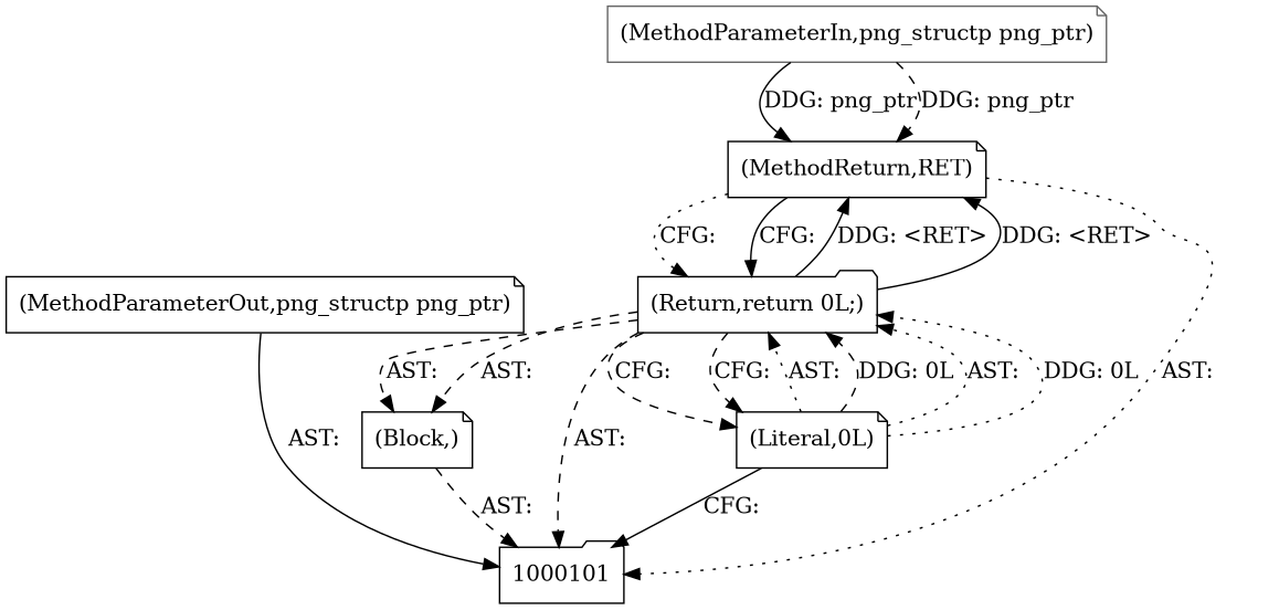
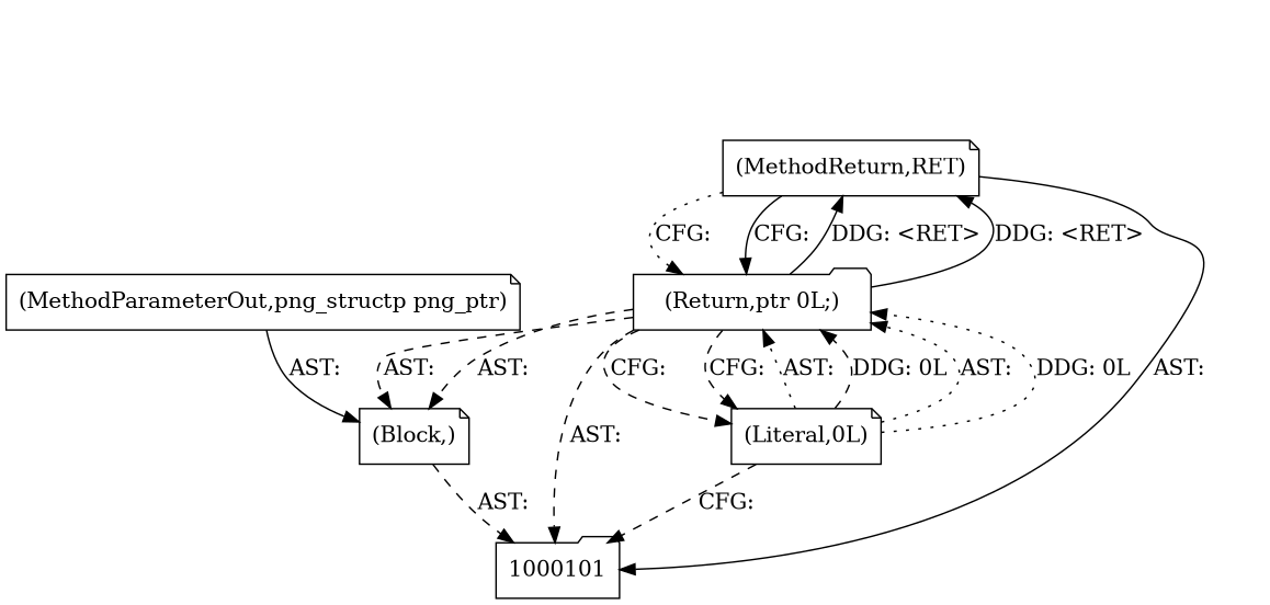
  digraph {
    fontname="DejaVu Serif"
    node [color=black fontname="DejaVu Serif" shape=note]
    edge [fontname="DejaVu Serif" style=dashed]
    n1 [label="(MethodReturn,RET)"]
-   n2 [label="(Return,return 0L;)" shape=folder]
+   n2 [label="(Return,ptr 0L;)" shape=folder]
    1000101 [shape=folder]
    n4 [label="(Block,)"]
    n5 [label="(Literal,0L)"]
-   n6 [color=gray40 label="(MethodParameterIn,png_structp png_ptr)"]
    n7 [label="(MethodParameterOut,png_structp png_ptr)"]
    n1 -> n2 [label="CFG: " style=dotted]
    n1 -> n2 [label="CFG: " style=solid]
-   n1 -> 1000101 [label="AST: " style=dotted]
+   n1 -> 1000101 [label="AST: " style=solid]
    n2 -> n1 [label="DDG: <RET>" style=solid]
    n2 -> n1 [label="DDG: <RET>" style=solid]
    n2 -> 1000101 [label="AST: "]
    n2 -> n4 [label="AST: "]
    n2 -> n4 [label="AST: "]
    n2 -> n5 [label="CFG: "]
    n2 -> n5 [label="CFG: "]
    n4 -> 1000101 [label="AST: "]
    n5 -> n2 [label="AST: " style=dotted]
    n5 -> n2 [label="DDG: 0L"]
    n5 -> n2 [label="AST: " style=dotted]
    n5 -> n2 [label="DDG: 0L" style=dotted]
-   n5 -> 1000101 [label="CFG: " style=solid]
-   n6 -> n1 [label="DDG: png_ptr" style=solid]
-   n6 -> n1 [label="DDG: png_ptr"]
-   n7 -> 1000101 [label="AST: " style=solid]
+   n5 -> 1000101 [label="CFG: "]
+   n7 -> n4 [label="AST: " style=solid]
  }
